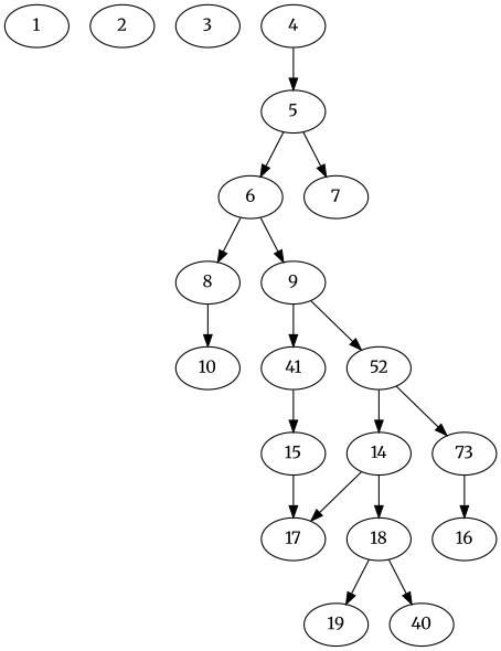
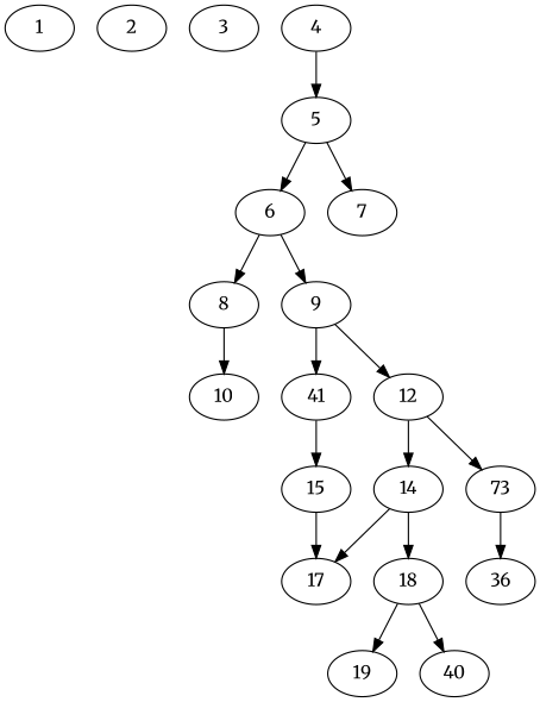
  digraph {
    fontname=Merriweather
    node [alpha=0.06 fontname=Merriweather]
    edge [fontname=Merriweather]
    1 [expect_size=42232832]
    2 [alpha=0.17 expect_size=18393088]
    3 [alpha=0.11 expect_size=31267840]
    4 [alpha=0.05 expect_size=18484224]
    5 [alpha=0.07 expect_size=26888192]
    6 [alpha=0.13 expect_size=52212736]
    7 [alpha=0.08 expect_size=26243072]
    8 [alpha=0.07 expect_size=31522816]
    9 [alpha=0.13 expect_size=38907904]
    10 [alpha=0.09 expect_size=15757312]
    n11 [expect_size=47134720 label=41]
-   12 [alpha=0.02 expect_size=13852672 label=52]
+   12 [alpha=0.02 expect_size=13852672]
    15 [alpha=0.14 expect_size=43242496]
    14 [alpha=0.11 expect_size=32233472]
    n15 [alpha=0.10 expect_size=6185984 label=73]
    17 [alpha=0.16 expect_size=43943936]
    18 [alpha=0.04 expect_size=16522240]
-   16 [alpha=0.14 expect_size=12116992]
+   16 [alpha=0.14 expect_size=12116992 label=36]
    19 [alpha=0.18 expect_size=33808384]
    n20 [alpha=0.04 expect_size=16278528 label=40]
    4 -> 5
    5 -> 6
    5 -> 7
    6 -> 8
    6 -> 9
    8 -> 10
    9 -> n11
    9 -> 12
    n11 -> 15
    12 -> 14
    12 -> n15
    15 -> 17
    14 -> 17
    14 -> 18
    n15 -> 16
    18 -> 19
    18 -> n20
  }
